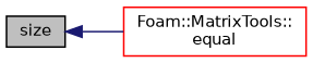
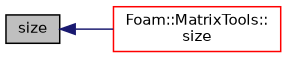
  digraph {
    rankdir=LR
    node [fontname=Helvetica fontsize=10 shape=record]
    n1 [color=black fillcolor=grey75 fontcolor=black height=0.2 label=size style=filled width=0.4]
-   n2 [color=red height=0.2 label="Foam::MatrixTools::\lequal" width=0.4]
+   n2 [color=red height=0.2 label="Foam::MatrixTools::\lsize" width=0.4]
    n1 -> n2 [color=midnightblue dir=back fontname=Helvetica fontsize=10 labelfontname=Helvetica labelfontsize=10 style=solid]
  }
